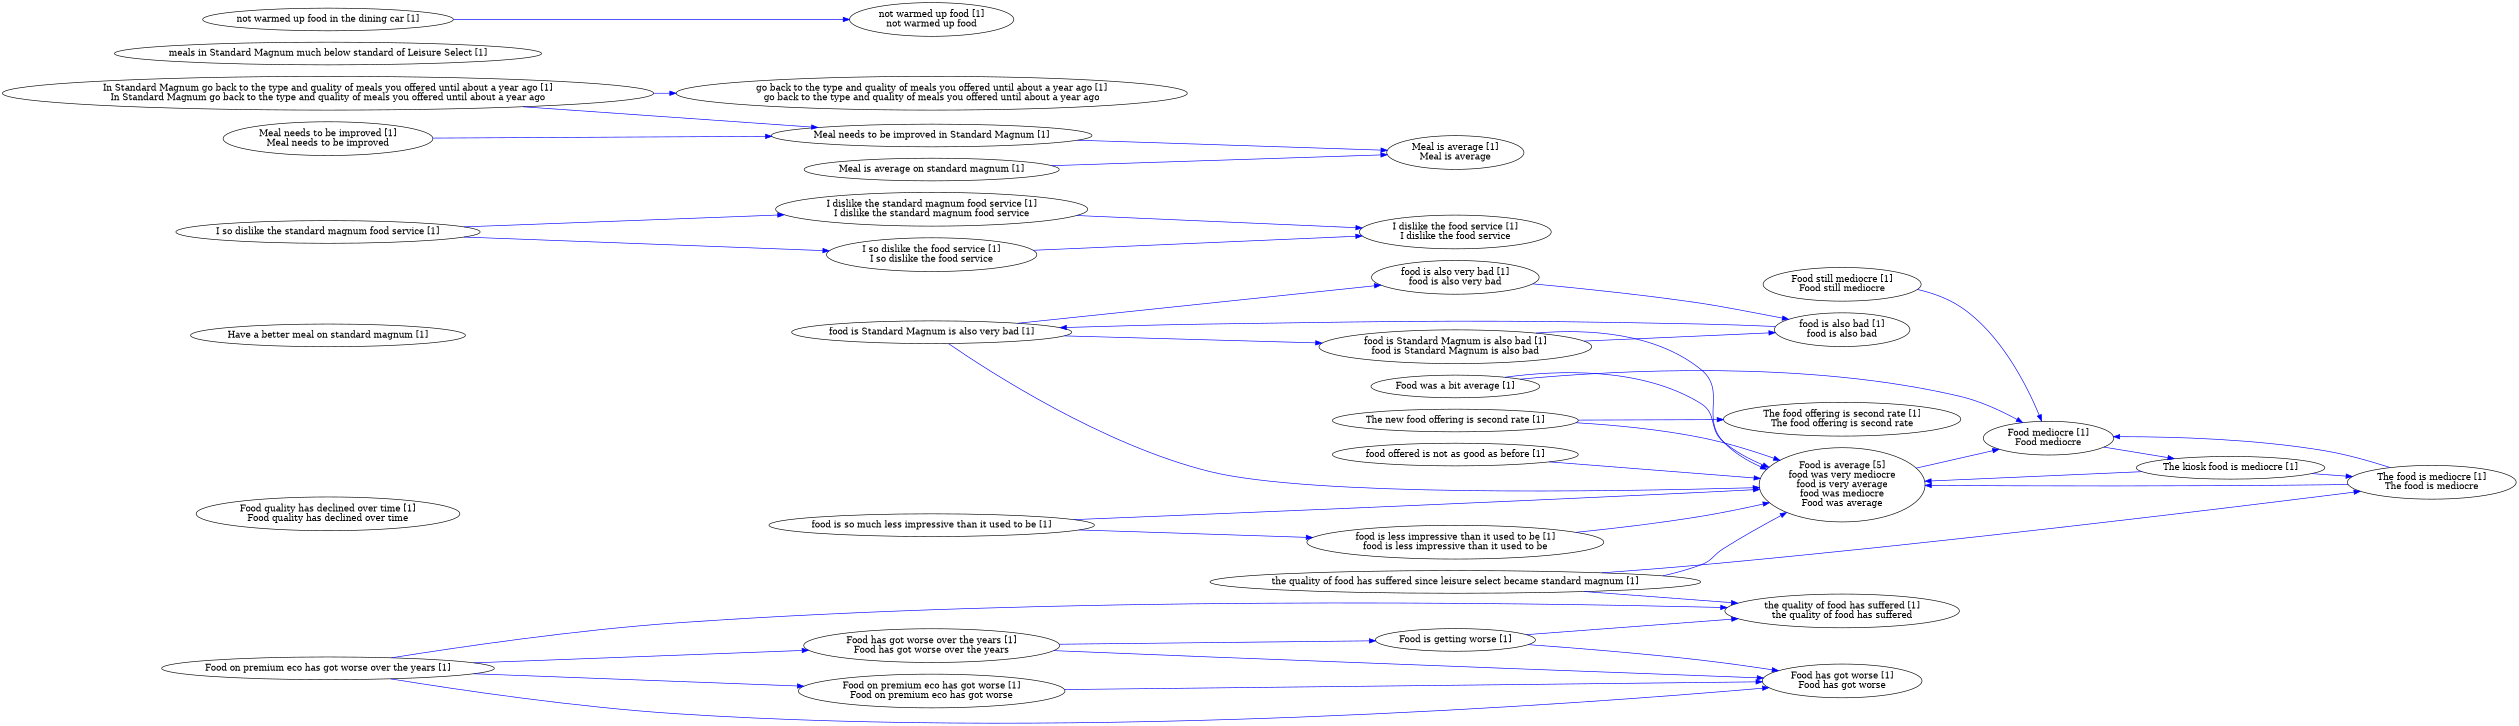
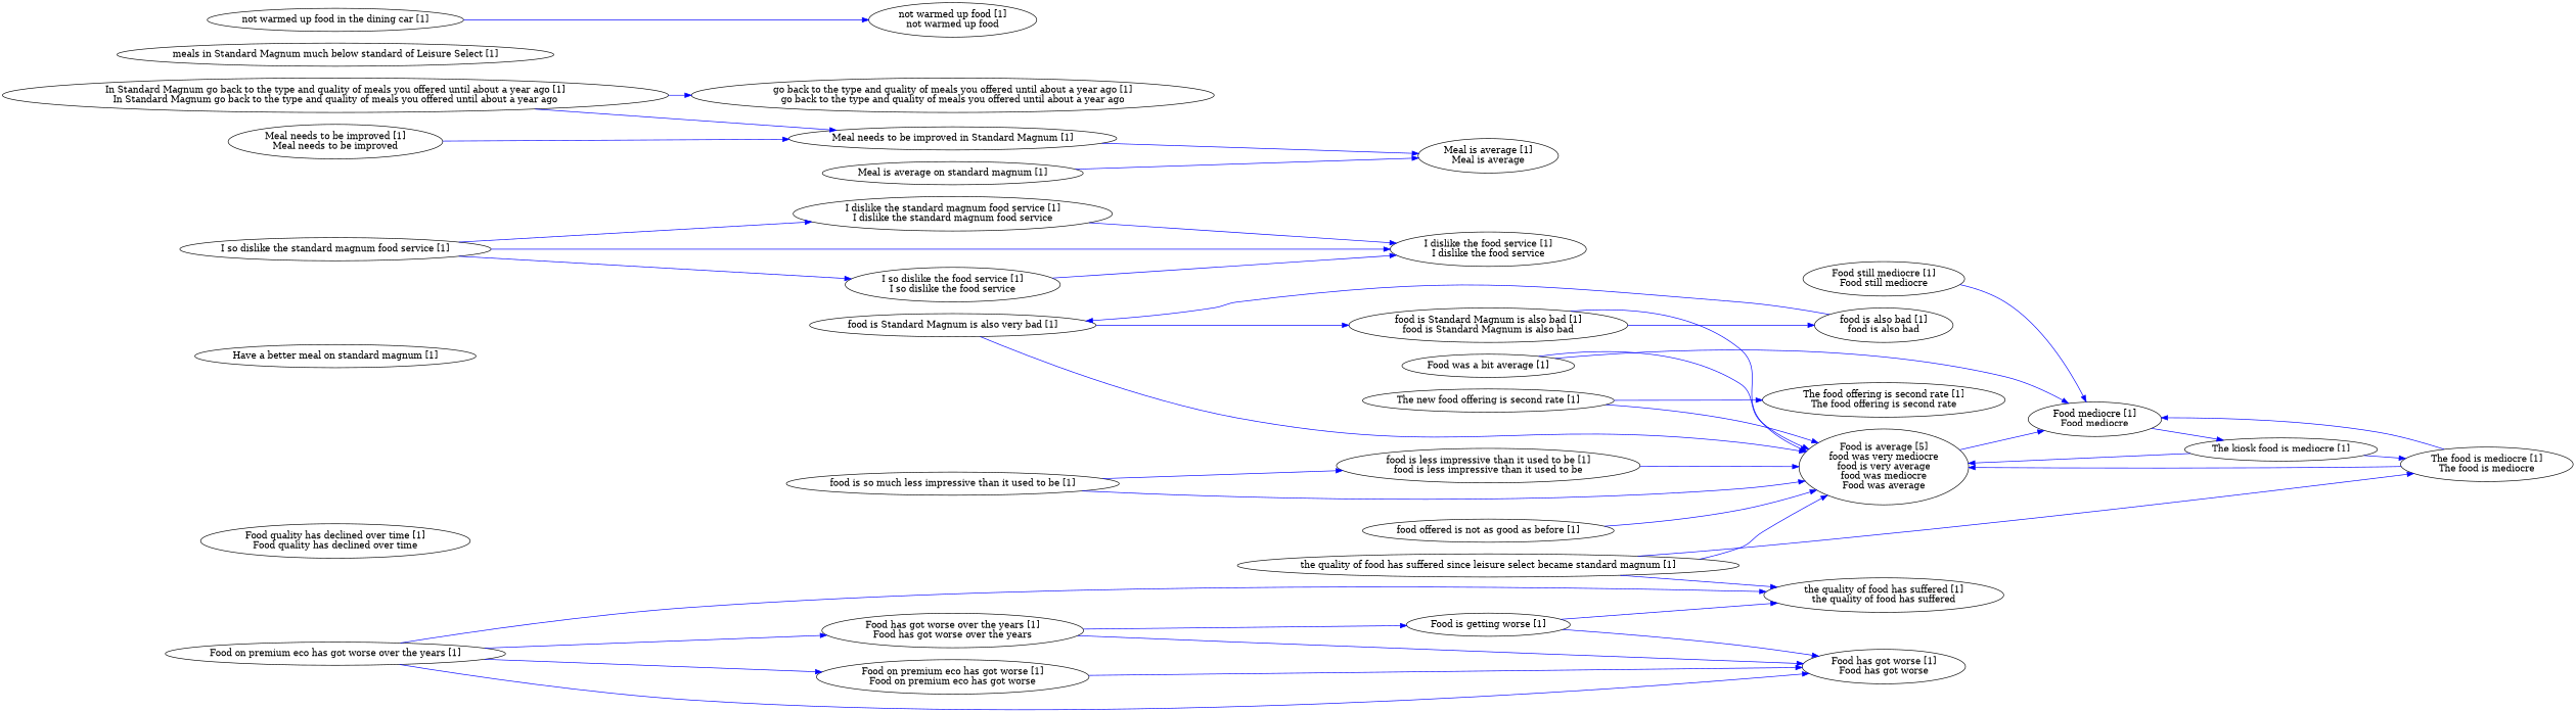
  digraph {
    rankdir=LR
    edge [color=blue]
    "Food is average [5]\nfood was very mediocre\nfood is very average\nfood was mediocre\nFood was average"
    "Food mediocre [1]\nFood mediocre"
    "The kiosk food is mediocre [1]"
    "Food still mediocre [1]\nFood still mediocre"
    "Food quality has declined over time [1]\nFood quality has declined over time"
    "Food is getting worse [1]"
    "Food has got worse [1]\nFood has got worse"
    "the quality of food has suffered [1]\nthe quality of food has suffered"
    "Food on premium eco has got worse over the years [1]"
    "Food on premium eco has got worse [1]\nFood on premium eco has got worse"
    "Food has got worse over the years [1]\nFood has got worse over the years"
    "Food was a bit average [1]"
    "Have a better meal on standard magnum [1]"
    "I so dislike the standard magnum food service [1]"
    "I dislike the standard magnum food service [1]\nI dislike the standard magnum food service"
    "I dislike the food service [1]\nI dislike the food service"
    "I so dislike the food service [1]\nI so dislike the food service"
    "In Standard Magnum go back to the type and quality of meals you offered until about a year ago [1]\nIn Standard Magnum go back to the type and quality of meals you offered until about a year ago"
    "go back to the type and quality of meals you offered until about a year ago [1]\ngo back to the type and quality of meals you offered until about a year ago"
    "Meal needs to be improved in Standard Magnum [1]"
    "Meal is average [1]\nMeal is average"
    "Meal is average on standard magnum [1]"
    "Meal needs to be improved [1]\nMeal needs to be improved"
    "The food is mediocre [1]\nThe food is mediocre"
    "The new food offering is second rate [1]"
    "The food offering is second rate [1]\nThe food offering is second rate"
    "food is Standard Magnum is also very bad [1]"
    "food is Standard Magnum is also bad [1]\nfood is Standard Magnum is also bad"
-   "food is also very bad [1]\nfood is also very bad"
    "food is also bad [1]\nfood is also bad"
    "food is so much less impressive than it used to be [1]"
    "food is less impressive than it used to be [1]\nfood is less impressive than it used to be"
    "food offered is not as good as before [1]"
    "meals in Standard Magnum much below standard of Leisure Select [1]"
    "not warmed up food in the dining car [1]"
    "not warmed up food [1]\nnot warmed up food"
    "the quality of food has suffered since leisure select became standard magnum [1]"
    "Food is average [5]\nfood was very mediocre\nfood is very average\nfood was mediocre\nFood was average" -> "Food mediocre [1]\nFood mediocre"
    "Food mediocre [1]\nFood mediocre" -> "The kiosk food is mediocre [1]"
    "The kiosk food is mediocre [1]" -> "Food is average [5]\nfood was very mediocre\nfood is very average\nfood was mediocre\nFood was average"
    "The kiosk food is mediocre [1]" -> "The food is mediocre [1]\nThe food is mediocre"
    "Food still mediocre [1]\nFood still mediocre" -> "Food mediocre [1]\nFood mediocre"
    "Food is getting worse [1]" -> "Food has got worse [1]\nFood has got worse"
    "Food is getting worse [1]" -> "the quality of food has suffered [1]\nthe quality of food has suffered"
    "Food on premium eco has got worse over the years [1]" -> "Food has got worse [1]\nFood has got worse"
    "Food on premium eco has got worse over the years [1]" -> "the quality of food has suffered [1]\nthe quality of food has suffered"
    "Food on premium eco has got worse over the years [1]" -> "Food on premium eco has got worse [1]\nFood on premium eco has got worse"
    "Food on premium eco has got worse over the years [1]" -> "Food has got worse over the years [1]\nFood has got worse over the years"
    "Food on premium eco has got worse [1]\nFood on premium eco has got worse" -> "Food has got worse [1]\nFood has got worse"
    "Food has got worse over the years [1]\nFood has got worse over the years" -> "Food is getting worse [1]"
    "Food has got worse over the years [1]\nFood has got worse over the years" -> "Food has got worse [1]\nFood has got worse"
    "Food was a bit average [1]" -> "Food is average [5]\nfood was very mediocre\nfood is very average\nfood was mediocre\nFood was average"
    "Food was a bit average [1]" -> "Food mediocre [1]\nFood mediocre"
    "I so dislike the standard magnum food service [1]" -> "I dislike the standard magnum food service [1]\nI dislike the standard magnum food service"
+   "I so dislike the standard magnum food service [1]" -> "I dislike the food service [1]\nI dislike the food service"
    "I so dislike the standard magnum food service [1]" -> "I so dislike the food service [1]\nI so dislike the food service"
    "I dislike the standard magnum food service [1]\nI dislike the standard magnum food service" -> "I dislike the food service [1]\nI dislike the food service"
    "I so dislike the food service [1]\nI so dislike the food service" -> "I dislike the food service [1]\nI dislike the food service"
    "In Standard Magnum go back to the type and quality of meals you offered until about a year ago [1]\nIn Standard Magnum go back to the type and quality of meals you offered until about a year ago" -> "go back to the type and quality of meals you offered until about a year ago [1]\ngo back to the type and quality of meals you offered until about a year ago"
    "In Standard Magnum go back to the type and quality of meals you offered until about a year ago [1]\nIn Standard Magnum go back to the type and quality of meals you offered until about a year ago" -> "Meal needs to be improved in Standard Magnum [1]"
    "Meal needs to be improved in Standard Magnum [1]" -> "Meal is average [1]\nMeal is average"
    "Meal is average on standard magnum [1]" -> "Meal is average [1]\nMeal is average"
    "Meal needs to be improved [1]\nMeal needs to be improved" -> "Meal needs to be improved in Standard Magnum [1]"
    "The food is mediocre [1]\nThe food is mediocre" -> "Food is average [5]\nfood was very mediocre\nfood is very average\nfood was mediocre\nFood was average"
    "The food is mediocre [1]\nThe food is mediocre" -> "Food mediocre [1]\nFood mediocre"
    "The new food offering is second rate [1]" -> "Food is average [5]\nfood was very mediocre\nfood is very average\nfood was mediocre\nFood was average"
    "The new food offering is second rate [1]" -> "The food offering is second rate [1]\nThe food offering is second rate"
    "food is Standard Magnum is also very bad [1]" -> "Food is average [5]\nfood was very mediocre\nfood is very average\nfood was mediocre\nFood was average"
    "food is Standard Magnum is also very bad [1]" -> "food is Standard Magnum is also bad [1]\nfood is Standard Magnum is also bad"
-   "food is Standard Magnum is also very bad [1]" -> "food is also very bad [1]\nfood is also very bad"
    "food is Standard Magnum is also bad [1]\nfood is Standard Magnum is also bad" -> "Food is average [5]\nfood was very mediocre\nfood is very average\nfood was mediocre\nFood was average"
    "food is Standard Magnum is also bad [1]\nfood is Standard Magnum is also bad" -> "food is also bad [1]\nfood is also bad"
-   "food is also very bad [1]\nfood is also very bad" -> "food is also bad [1]\nfood is also bad"
    "food is also bad [1]\nfood is also bad" -> "food is Standard Magnum is also very bad [1]"
    "food is so much less impressive than it used to be [1]" -> "Food is average [5]\nfood was very mediocre\nfood is very average\nfood was mediocre\nFood was average"
    "food is so much less impressive than it used to be [1]" -> "food is less impressive than it used to be [1]\nfood is less impressive than it used to be"
    "food is less impressive than it used to be [1]\nfood is less impressive than it used to be" -> "Food is average [5]\nfood was very mediocre\nfood is very average\nfood was mediocre\nFood was average"
    "food offered is not as good as before [1]" -> "Food is average [5]\nfood was very mediocre\nfood is very average\nfood was mediocre\nFood was average"
    "not warmed up food in the dining car [1]" -> "not warmed up food [1]\nnot warmed up food"
    "the quality of food has suffered since leisure select became standard magnum [1]" -> "Food is average [5]\nfood was very mediocre\nfood is very average\nfood was mediocre\nFood was average"
    "the quality of food has suffered since leisure select became standard magnum [1]" -> "the quality of food has suffered [1]\nthe quality of food has suffered"
    "the quality of food has suffered since leisure select became standard magnum [1]" -> "The food is mediocre [1]\nThe food is mediocre"
  }
